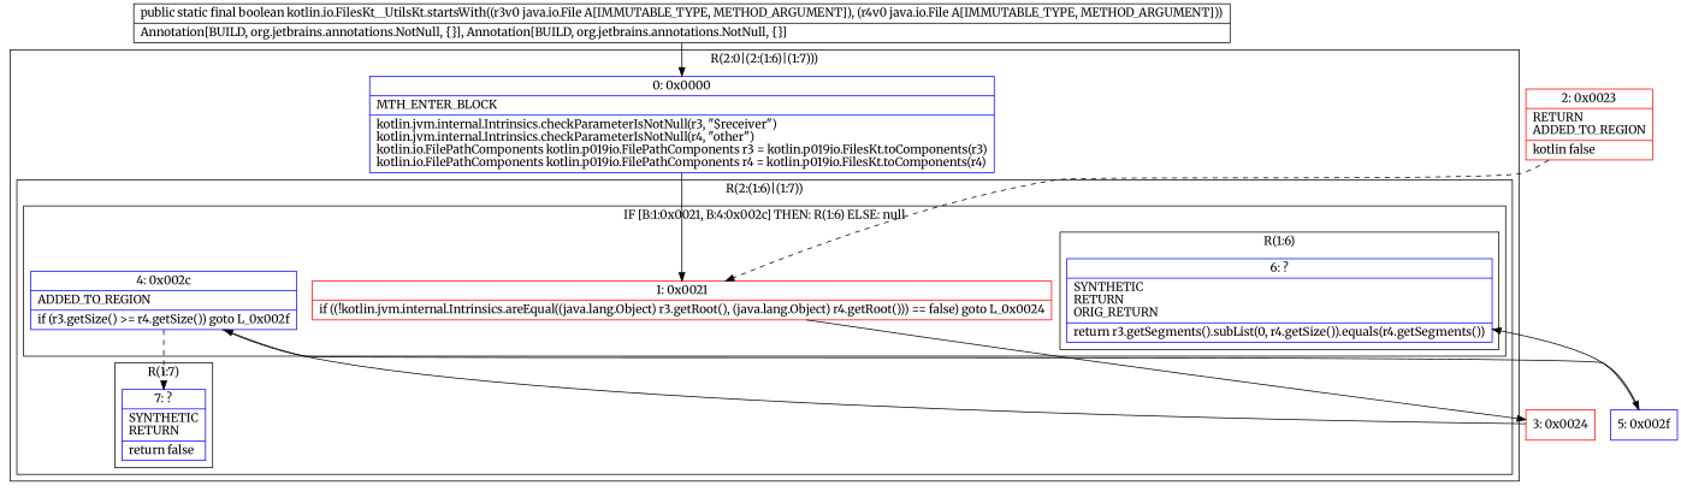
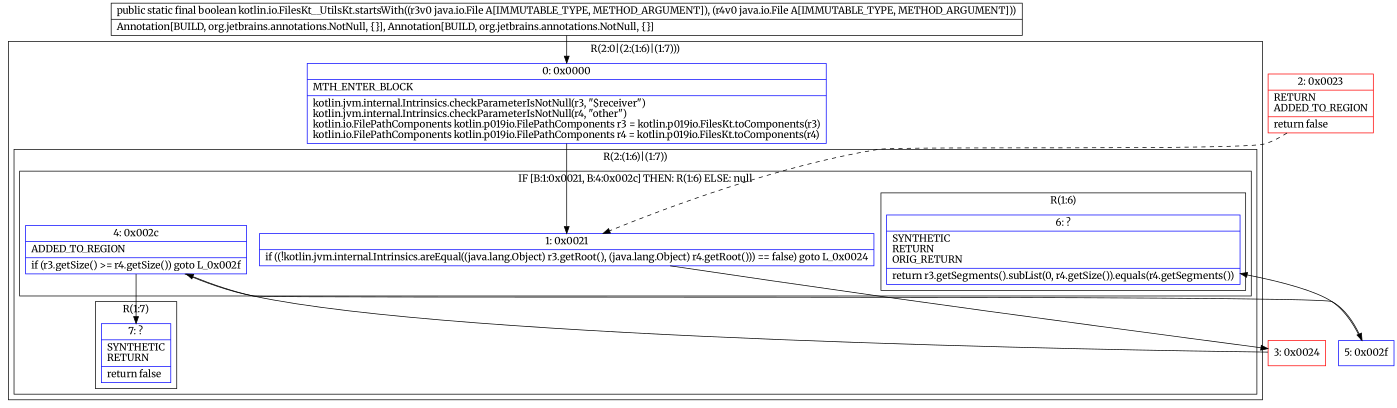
  digraph {
    fontname=Merriweather
    node [color=blue fontname=Merriweather shape=record]
    edge [fontname=Merriweather]
    n1 [label="{6\:\ ?|SYNTHETIC\lRETURN\lORIG_RETURN\l|return r3.getSegments().subList(0, r4.getSize()).equals(r4.getSegments())\l}"]
-   n2 [color=red label="{1\:\ 0x0021|if ((!kotlin.jvm.internal.Intrinsics.areEqual((java.lang.Object) r3.getRoot(), (java.lang.Object) r4.getRoot())) == false) goto L_0x0024\l}"]
+   n2 [label="{1\:\ 0x0021|if ((!kotlin.jvm.internal.Intrinsics.areEqual((java.lang.Object) r3.getRoot(), (java.lang.Object) r4.getRoot())) == false) goto L_0x0024\l}"]
    n3 [label="{4\:\ 0x002c|ADDED_TO_REGION\l|if (r3.getSize() \>= r4.getSize()) goto L_0x002f\l}"]
    n4 [label="{7\:\ ?|SYNTHETIC\lRETURN\l|return false\l}"]
    n5 [label="{0\:\ 0x0000|MTH_ENTER_BLOCK\l|kotlin.jvm.internal.Intrinsics.checkParameterIsNotNull(r3, \"$receiver\")\lkotlin.jvm.internal.Intrinsics.checkParameterIsNotNull(r4, \"other\")\lkotlin.io.FilePathComponents kotlin.p019io.FilePathComponents r3 = kotlin.p019io.FilesKt.toComponents(r3)\lkotlin.io.FilePathComponents kotlin.p019io.FilePathComponents r4 = kotlin.p019io.FilesKt.toComponents(r4)\l}"]
    n6 [color=red label="{3\:\ 0x0024}"]
    n7 [label="{5\:\ 0x002f}"]
-   n8 [color=red label="{2\:\ 0x0023|RETURN\lADDED_TO_REGION\l|kotlin false\l}"]
+   n8 [color=red label="{2\:\ 0x0023|RETURN\lADDED_TO_REGION\l|return false\l}"]
    n9 [label="{public static final boolean kotlin.io.FilesKt__UtilsKt.startsWith((r3v0 java.io.File A[IMMUTABLE_TYPE, METHOD_ARGUMENT]), (r4v0 java.io.File A[IMMUTABLE_TYPE, METHOD_ARGUMENT]))  | Annotation[BUILD, org.jetbrains.annotations.NotNull, \{\}], Annotation[BUILD, org.jetbrains.annotations.NotNull, \{\}]\l}" color=""]
    subgraph cluster_1 {
      label="R(2:0|(2:(1:6)|(1:7)))"
      n5
      subgraph cluster_2 {
        label="R(2:(1:6)|(1:7))"
        subgraph cluster_3 {
          label="IF [B:1:0x0021, B:4:0x002c] THEN: R(1:6) ELSE: null"
          n2
          n3
          subgraph cluster_4 {
            label="R(1:6)"
            n1
          }
        }
        subgraph cluster_5 {
          label="R(1:7)"
          n4
        }
      }
    }
    n2 -> n6
-   n3 -> n4 [style=dashed]
+   n3 -> n4 [style=solid]
    n3 -> n7
    n5 -> n2
    n6 -> n3
    n7 -> n1
    n8 -> n2 [style=dashed]
    n9 -> n5
  }
